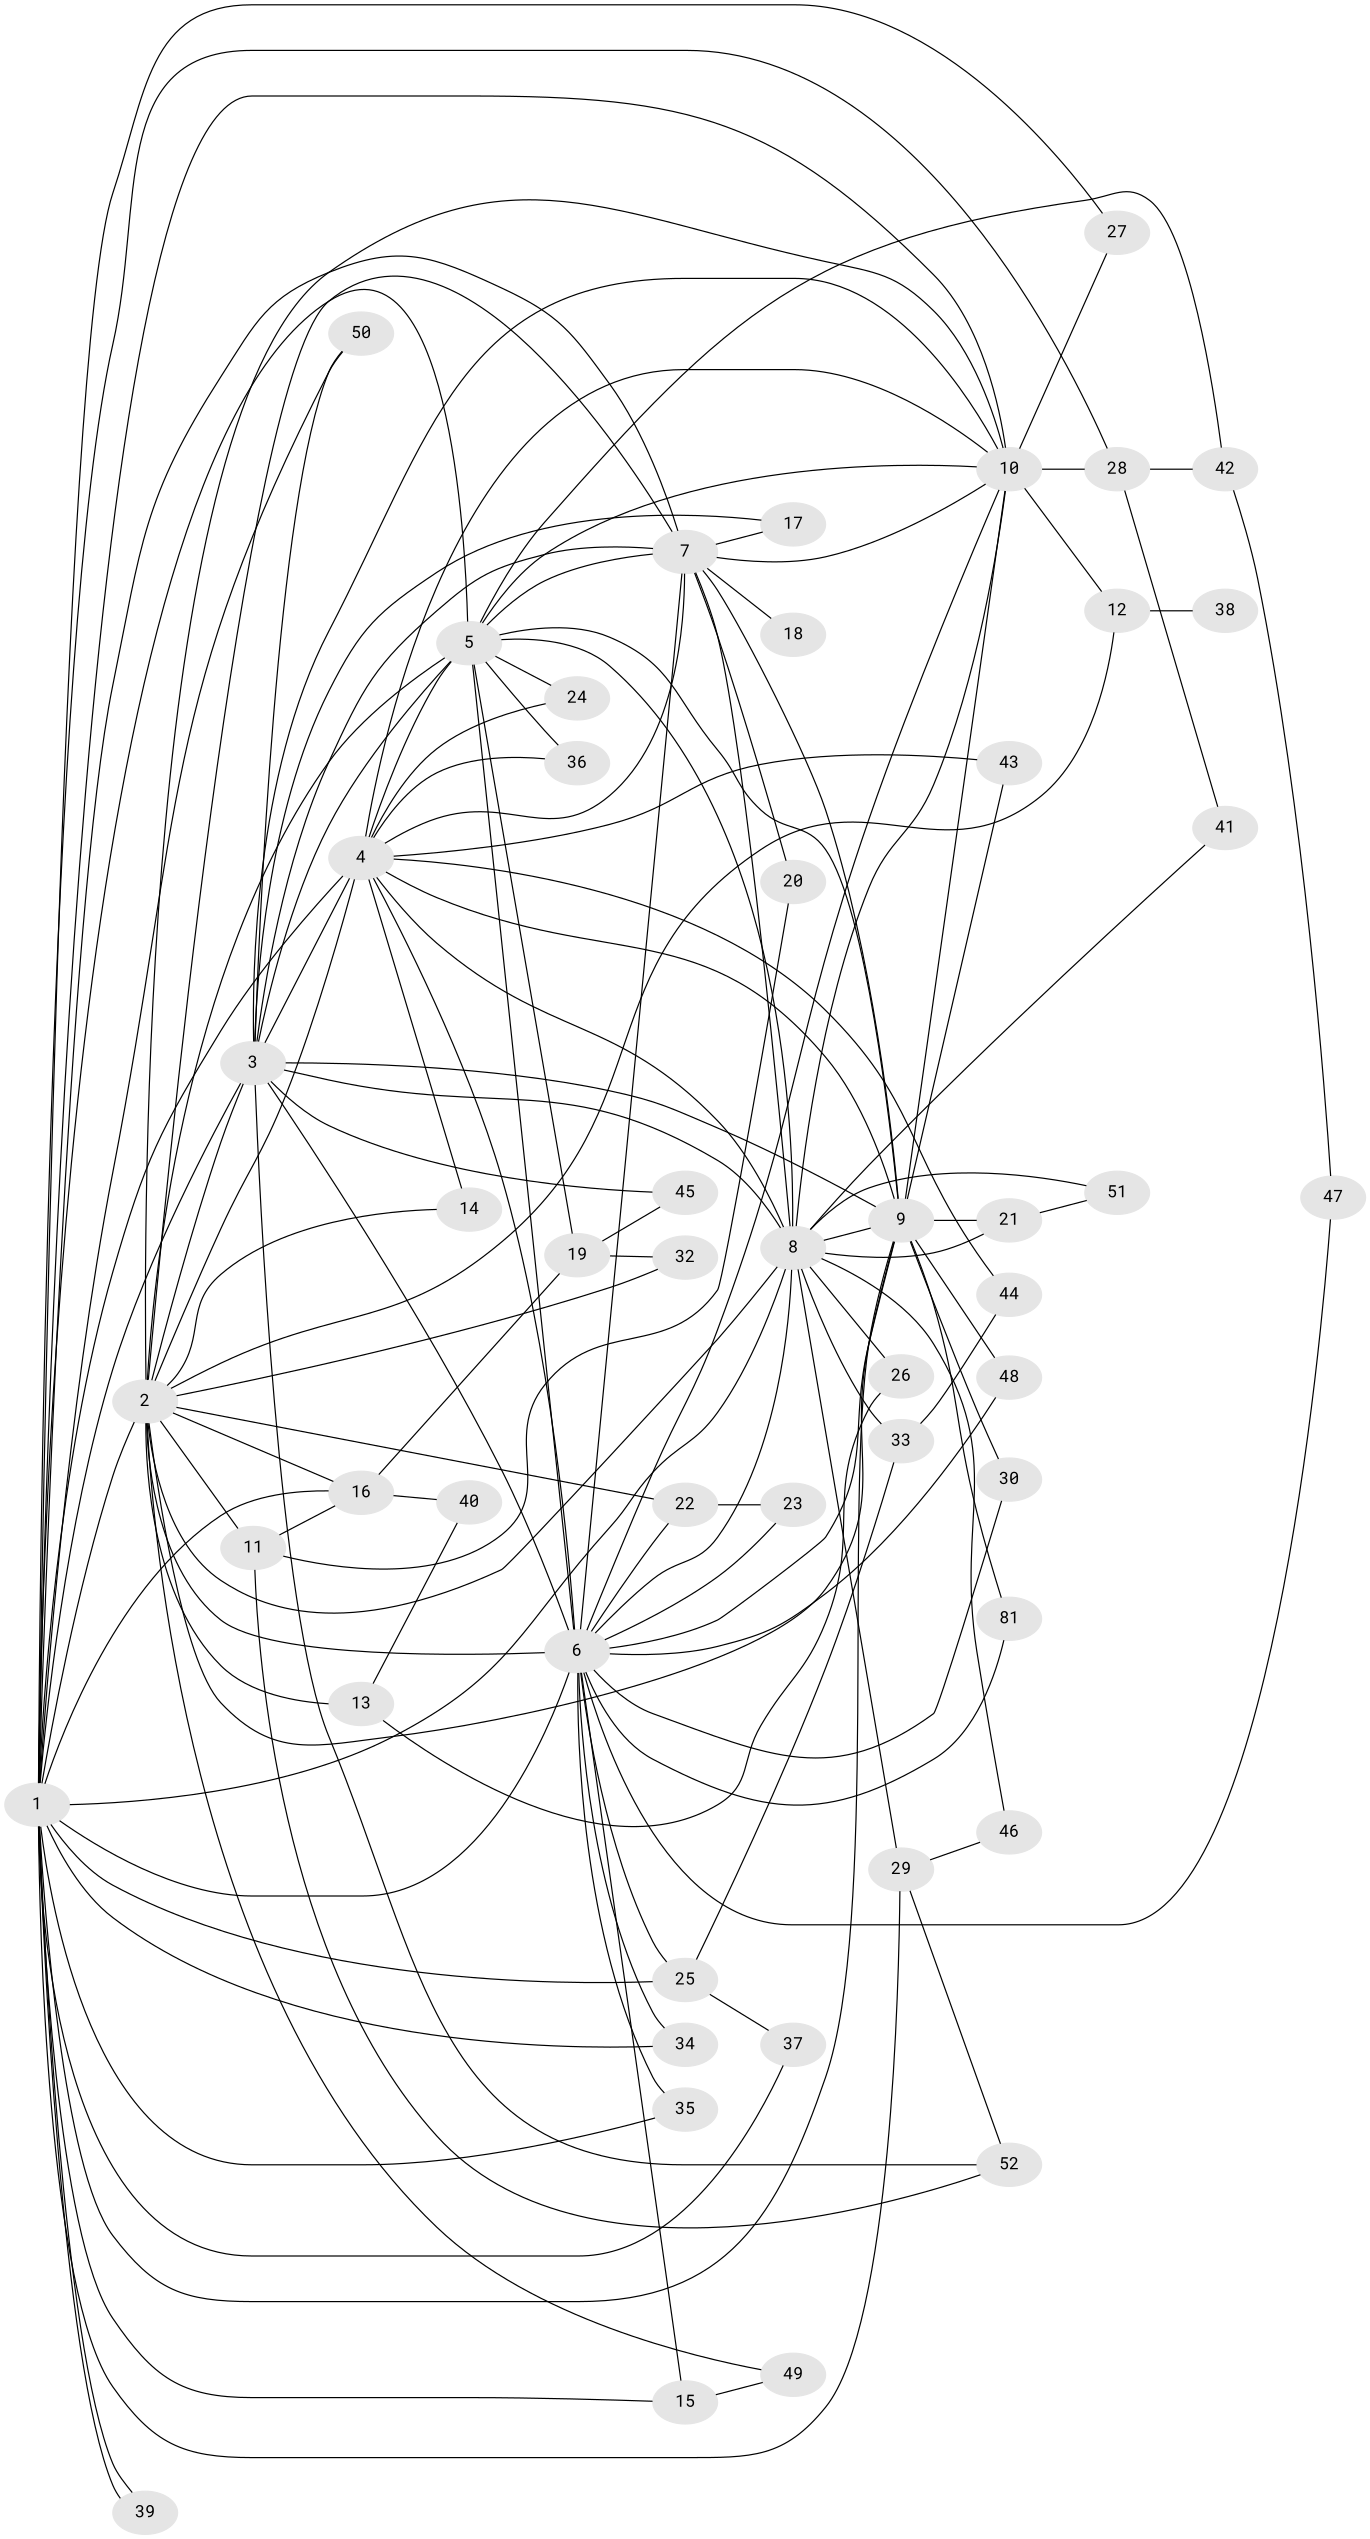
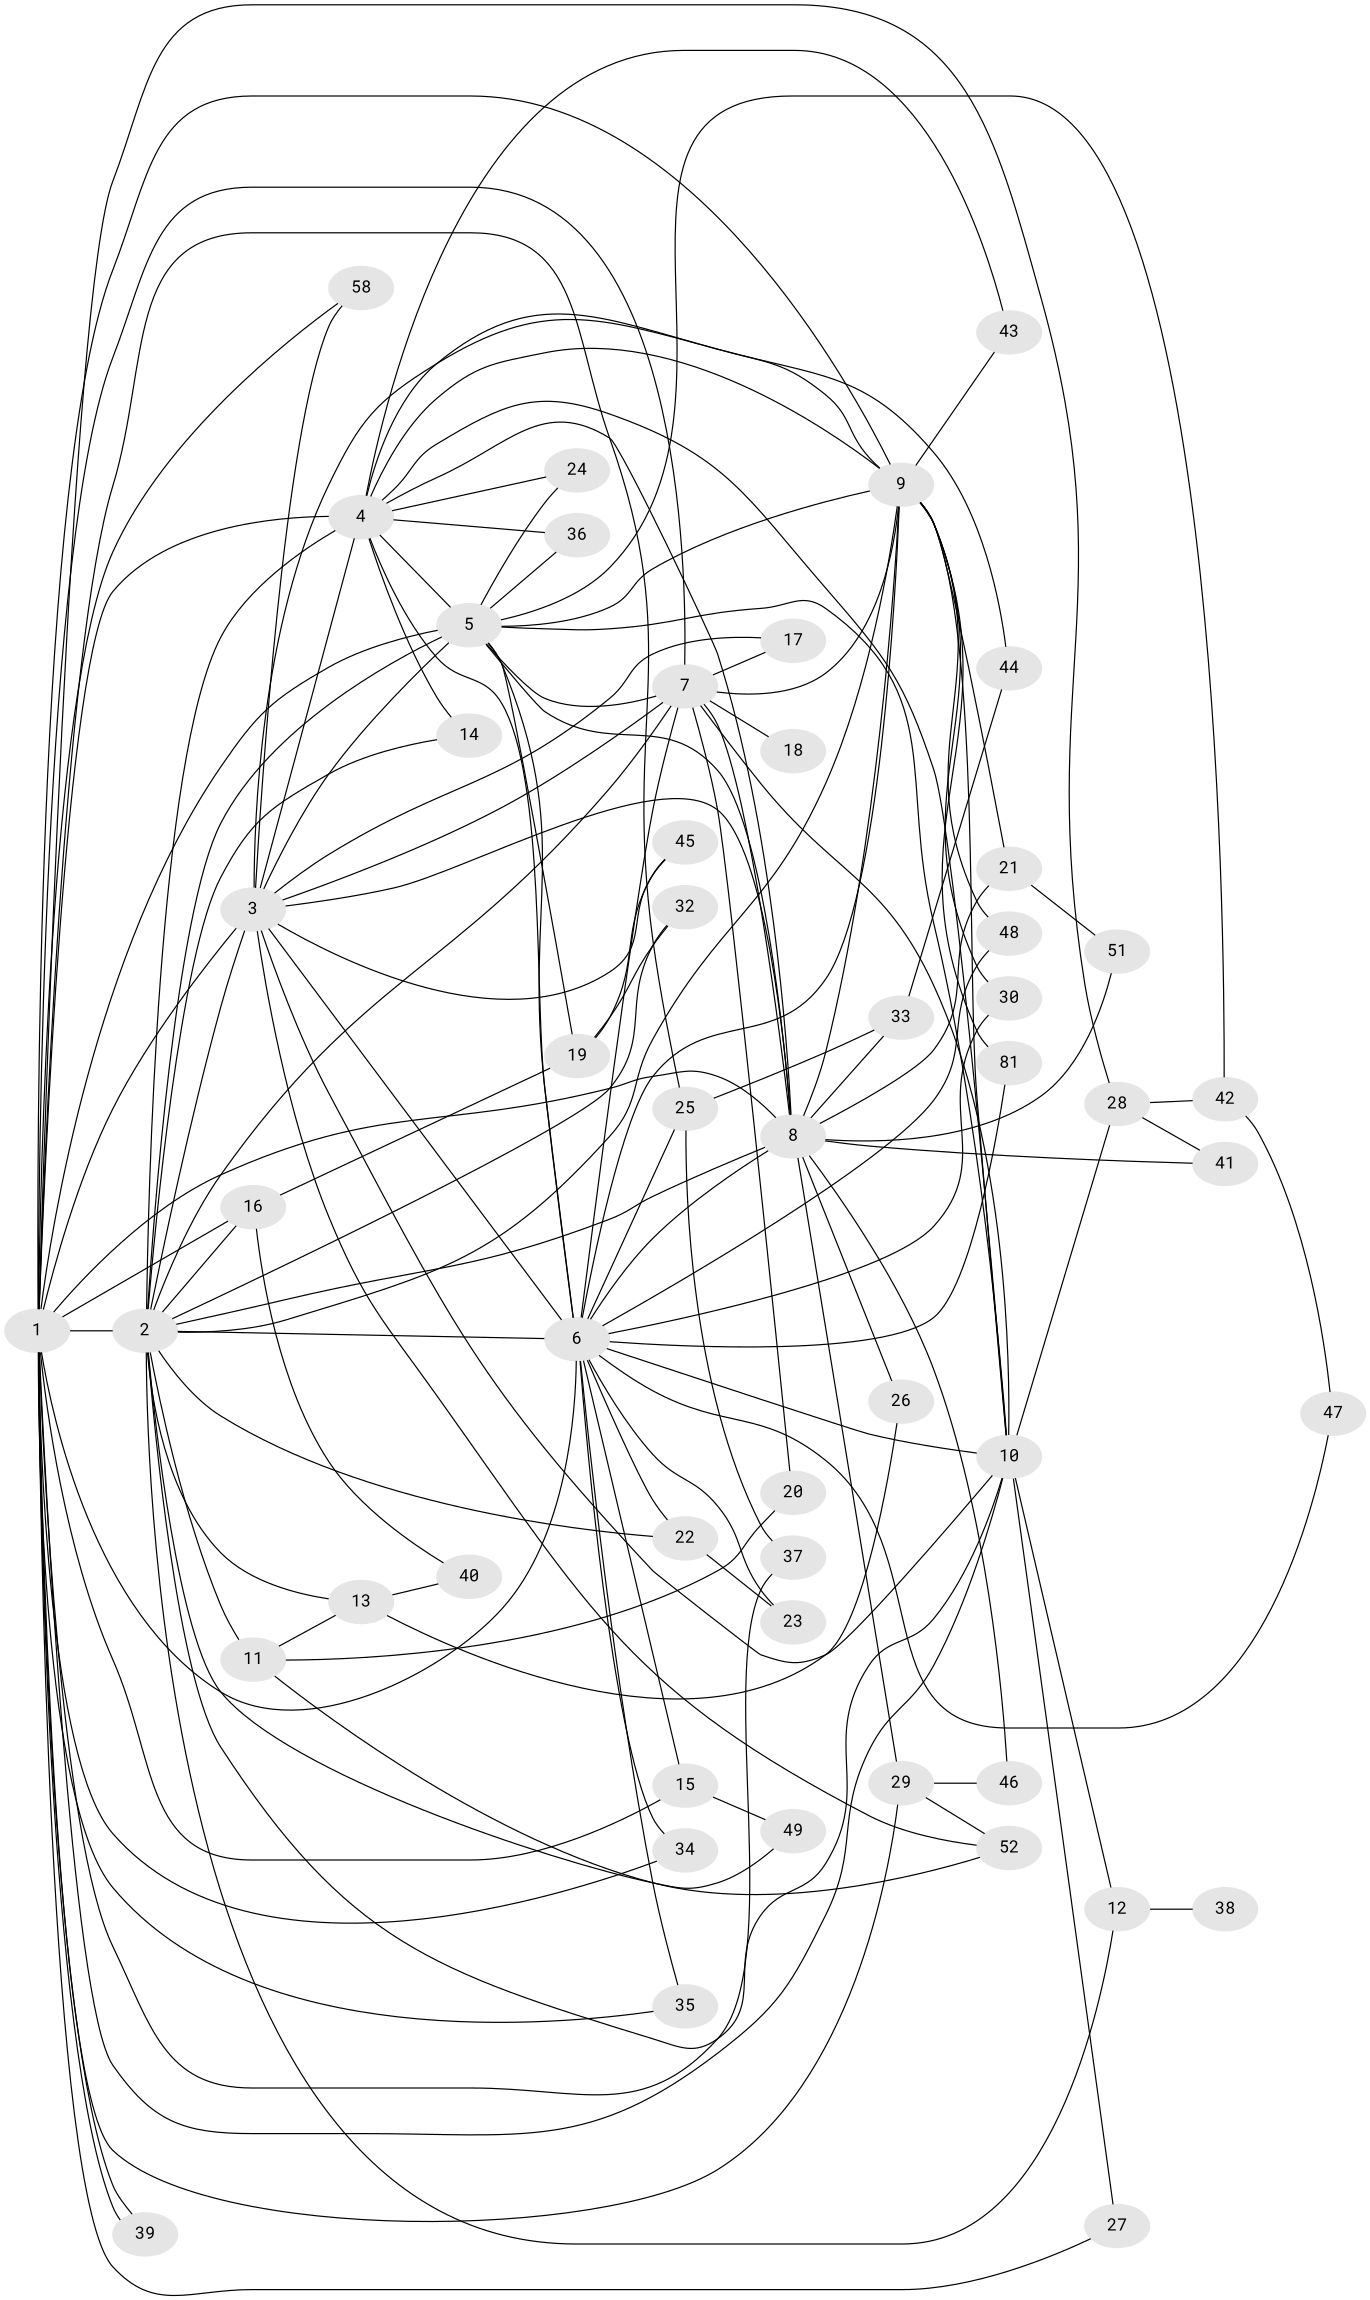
  graph {
    fontname="Roboto Mono"
    rankdir=LR
    node [color=gray90 fontname="Roboto Mono" style=filled]
    edge [fontname="Roboto Mono"]
    1
    2
    3
    4
    5
    6
    7
    8
    9
    10
    15
    16
    25
    27
    28
    29
    34
    35
    37
    39
-   50
+   50 [label=58]
    11
    12
    13
    14
    22
    32
    49
    17
    45
    52
    24
    36
    43
    44
    19
    42
    23
    30
    n40 [label=81]
    47
    48
    18
    20
    21
    26
    33
    41
    46
    51
    40
    38
    1 -- 2
    1 -- 3
    1 -- 4
    1 -- 5
    1 -- 6
    1 -- 7
    1 -- 8
    1 -- 9
    1 -- 10
    1 -- 15
    1 -- 16
    1 -- 25
    1 -- 27
    1 -- 28
    1 -- 29
    1 -- 34
    1 -- 35
    1 -- 37
    1 -- 39
    1 -- 39
    1 -- 50
    2 -- 3
    2 -- 4
    2 -- 5
    2 -- 6
    2 -- 7
    2 -- 8
    2 -- 9
    2 -- 10
    2 -- 16
    2 -- 11
    2 -- 12
    2 -- 13
    2 -- 14
    2 -- 22
    2 -- 32
    2 -- 49
    3 -- 4
    3 -- 5
    3 -- 6
    3 -- 7
    3 -- 8
    3 -- 9
    3 -- 10
    3 -- 50
    3 -- 17
    3 -- 45
    3 -- 52
    4 -- 5
    4 -- 6
-   4 -- 7
    4 -- 8
    4 -- 9
    4 -- 10
    4 -- 14
    4 -- 24
    4 -- 36
    4 -- 43
    4 -- 44
    5 -- 6
    5 -- 7
    5 -- 8
    5 -- 9
    5 -- 10
    5 -- 24
    5 -- 36
    5 -- 19
    5 -- 42
    6 -- 7
    6 -- 8
    6 -- 9
    6 -- 10
    6 -- 15
    6 -- 25
    6 -- 34
    6 -- 35
    6 -- 22
    6 -- 23
    6 -- 30
    6 -- n40
    6 -- 47
    6 -- 48
    7 -- 8
    7 -- 9
    7 -- 10
    7 -- 17
    7 -- 18
    7 -- 20
    8 -- 9
-   8 -- 10
    8 -- 29
    8 -- 21
    8 -- 26
    8 -- 33
    8 -- 41
    8 -- 46
    8 -- 51
    9 -- 10
    9 -- 43
    9 -- 30
    9 -- n40
    9 -- 48
    9 -- 21
    10 -- 27
    10 -- 28
    10 -- 12
    15 -- 49
    16 -- 19
    16 -- 40
    25 -- 37
    25 -- 33
    28 -- 42
    28 -- 41
    29 -- 52
    29 -- 46
-   11 -- 16
+   11 -- 13
    11 -- 52
    11 -- 20
    12 -- 38
    13 -- 26
    13 -- 40
    22 -- 23
    19 -- 32
    19 -- 45
    42 -- 47
    21 -- 51
    33 -- 44
  }
